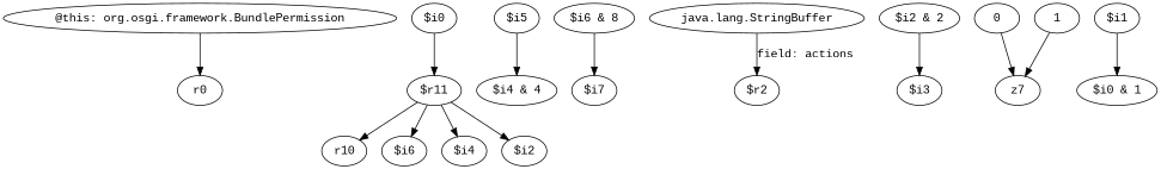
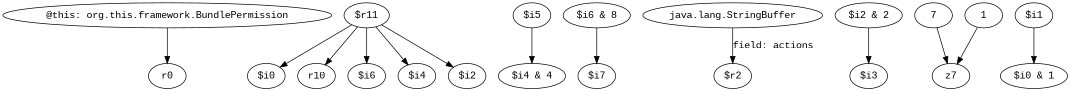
  digraph {
    fontname="Liberation Mono"
    node [fontname="Liberation Mono"]
    edge [fontname="Liberation Mono"]
-   n1 [label="@this: org.osgi.framework.BundlePermission"]
+   n1 [label="@this: org.this.framework.BundlePermission"]
    n2 [label=r0]
    n3 [label="$r11"]
    n4 [label="$i0"]
    n5 [label=r10]
    n6 [label="$i6"]
    n7 [label="$i4"]
    n8 [label="$i2"]
    n9 [label="$i4 & 4"]
    n10 [label="$i5"]
    n11 [label="$i6 & 8"]
    n12 [label="$i7"]
    n13 [label="java.lang.StringBuffer"]
    n14 [label="$r2"]
    n15 [label="$i2 & 2"]
    n16 [label="$i3"]
-   n17 [label=0]
+   n17 [label=7]
    n18 [label=z7]
    n19 [label=1]
    n20 [label="$i0 & 1"]
    n21 [label="$i1"]
    n1 -> n2
-   n4 -> n3
+   n3 -> n4
    n3 -> n5
    n3 -> n6
    n3 -> n7
    n3 -> n8
    n10 -> n9
    n11 -> n12
    n13 -> n14 [label="field: actions"]
    n15 -> n16
    n17 -> n18
    n19 -> n18
    n21 -> n20
  }
